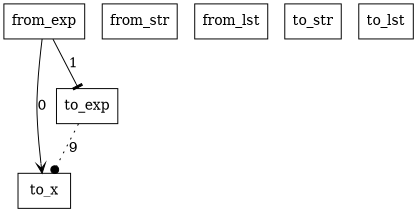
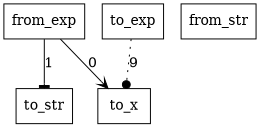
  digraph {
    rankdir=TB
    node [fillcolor=white shape=box style=filled]
    edge [style=solid]
    n1 [label=<from_exp>]
    n2 [label=<to_x>]
    n3 [label=<to_exp>]
    n4 [label=<from_str>]
-   n5 [label=<from_lst>]
    n6 [label=<to_str>]
-   n7 [label=<to_lst>]
    n1 -> n2 [arrowhead=vee label=0]
-   n1 -> n3 [arrowhead=tee label=1]
+   n1 -> n6 [arrowhead=tee label=1]
    n3 -> n2 [arrowhead=dot label=9 style=dotted]
  }
